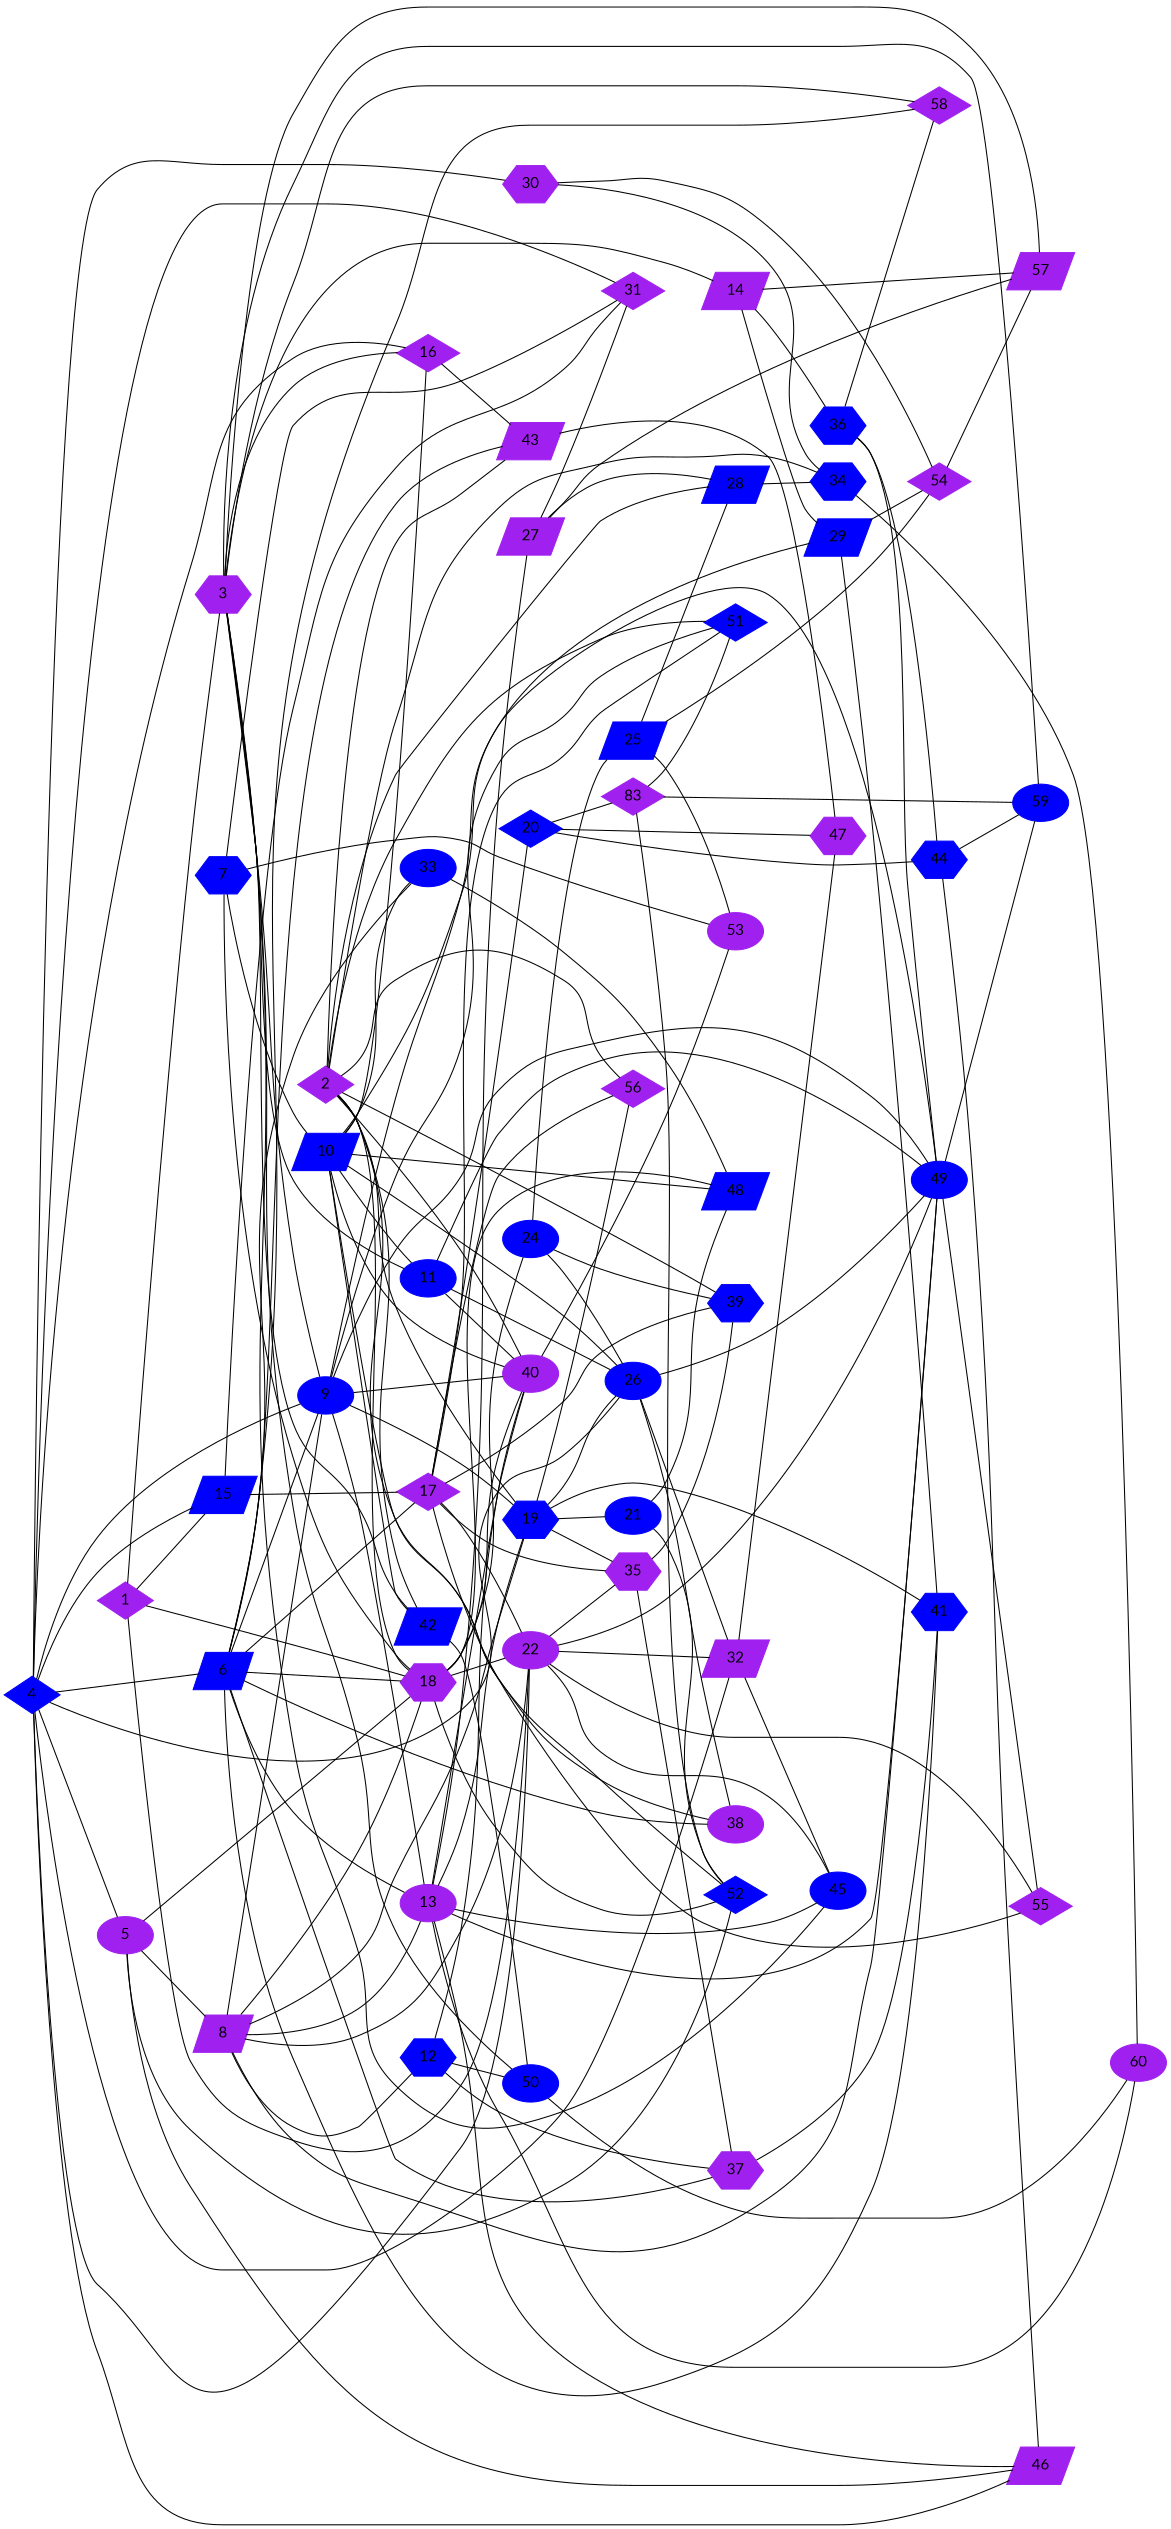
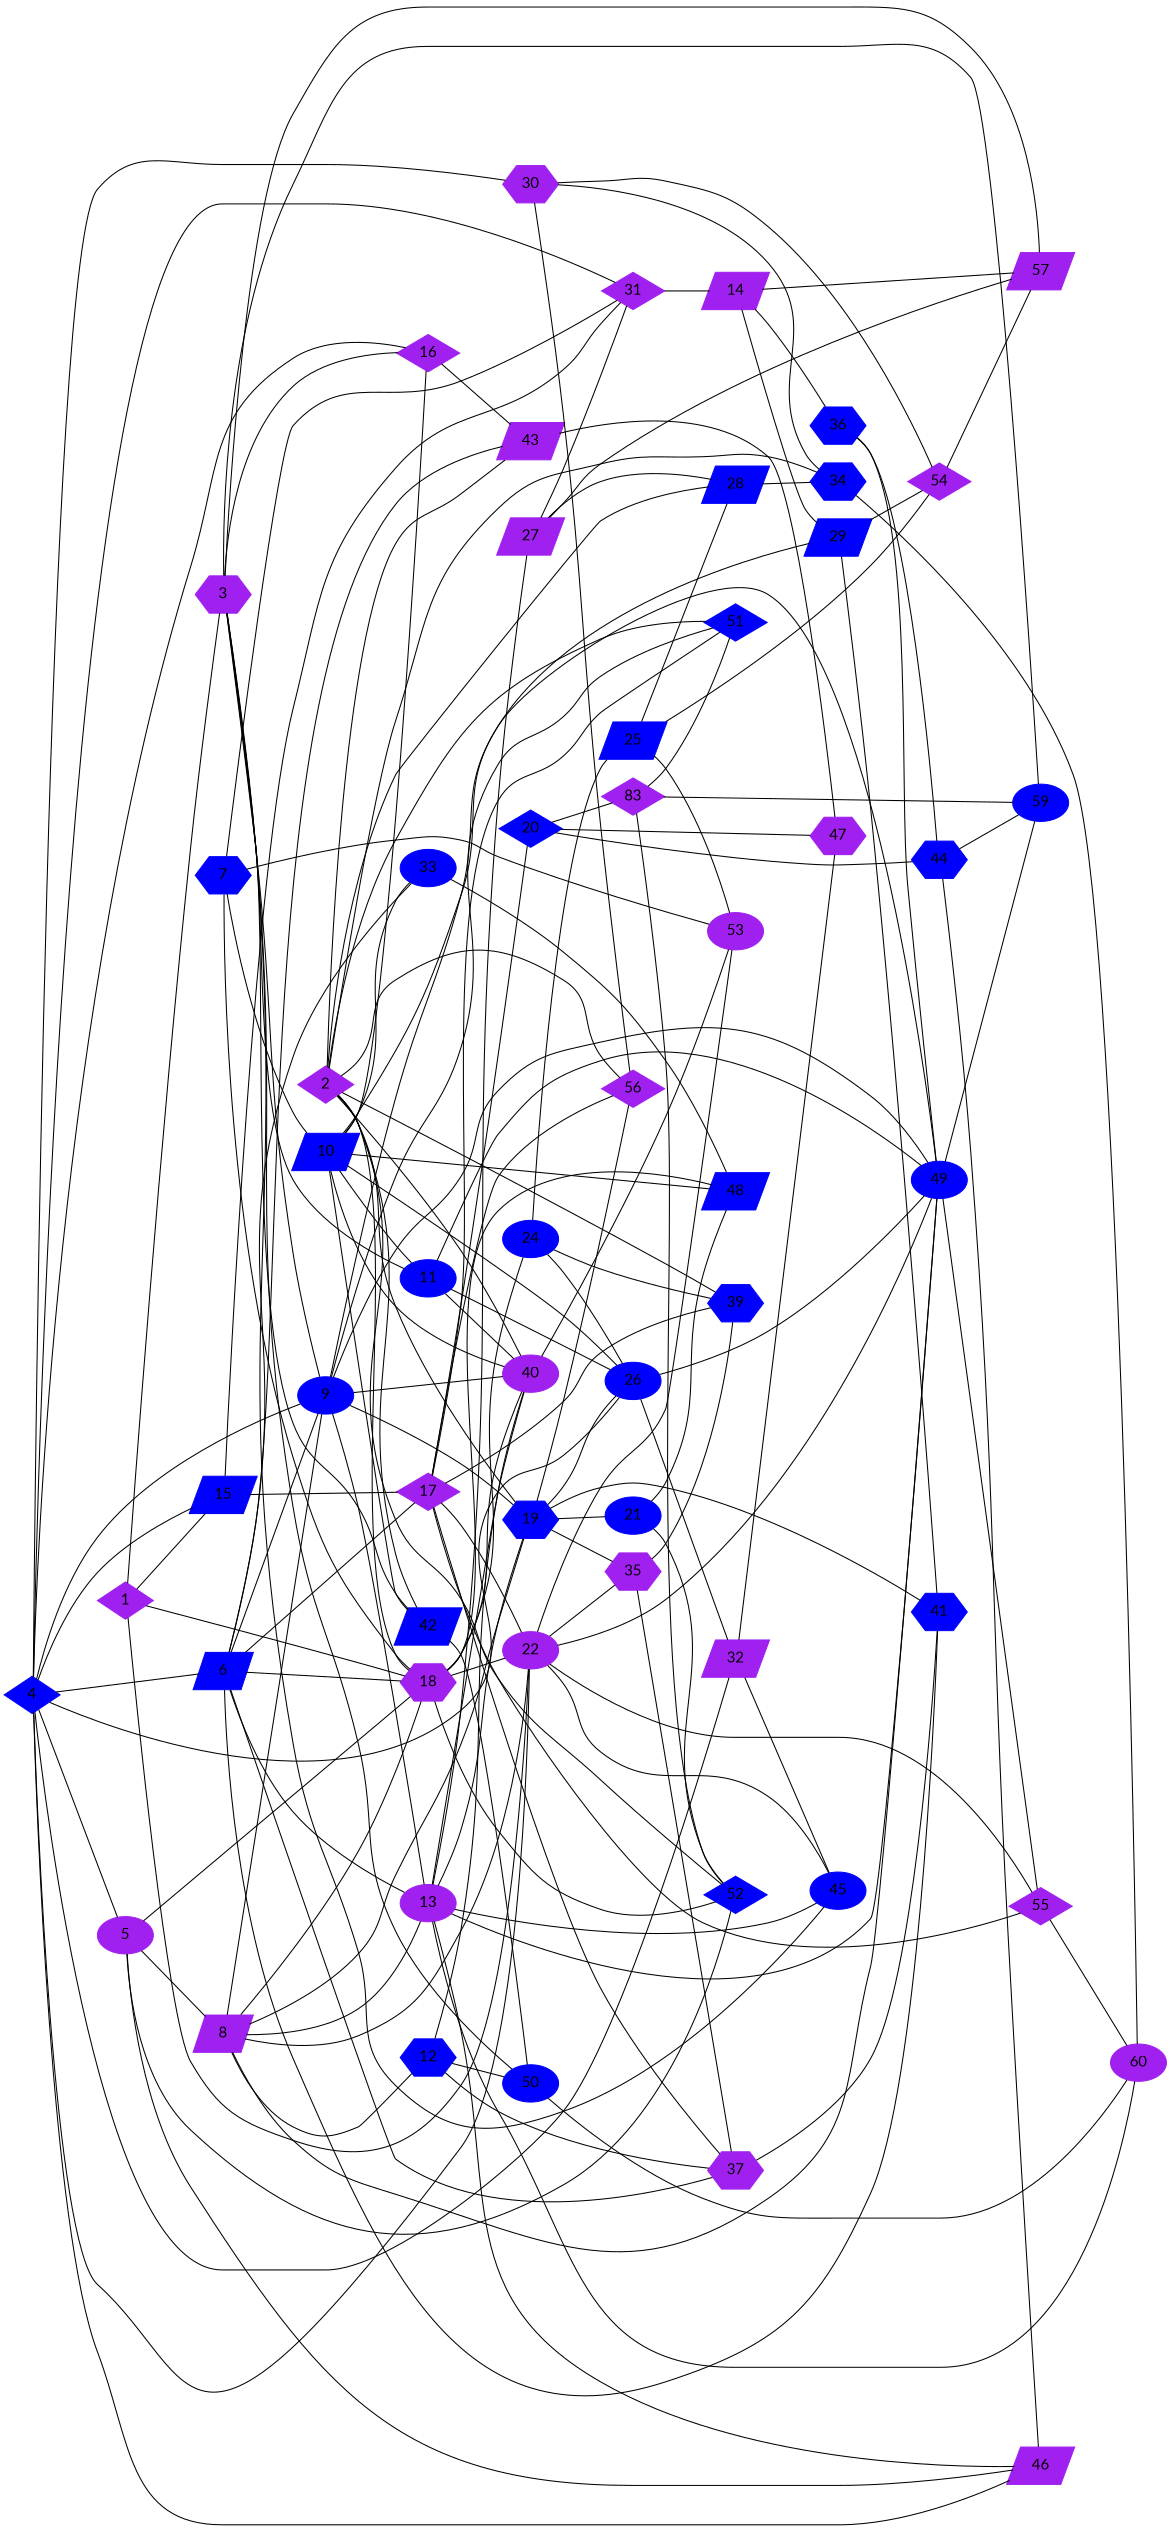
  graph {
    fontname=Lato
    rankdir=LR
    node [color=purple fontname=Lato shape=ellipse style=filled]
    edge [fontname=Lato weight=1.0]
    1 [shape=diamond]
    3 [shape=hexagon]
    15 [color=blue shape=parallelogram]
    18 [shape=hexagon]
    22
    42 [color=blue shape=parallelogram]
    9 [color=blue]
    11 [color=blue]
    14 [shape=parallelogram]
    16 [shape=diamond]
    45 [color=blue]
    50 [color=blue]
    57 [shape=parallelogram]
-   58 [shape=diamond]
    59 [color=blue]
    31 [shape=diamond]
    17 [shape=diamond]
    40
    52 [color=blue shape=diamond]
    48 [color=blue shape=parallelogram]
    24 [color=blue]
    53
    49 [color=blue]
    35 [shape=hexagon]
    55 [shape=diamond]
    2 [shape=diamond]
    19 [color=blue shape=hexagon]
    28 [color=blue shape=parallelogram]
    34 [color=blue shape=hexagon]
    39 [color=blue shape=hexagon]
    43 [shape=parallelogram]
    51 [color=blue shape=diamond]
    56 [shape=diamond]
    26 [color=blue]
    41 [color=blue shape=hexagon]
    21 [color=blue]
    60
    47 [shape=hexagon]
    13
    29 [color=blue shape=parallelogram]
    36 [color=blue shape=hexagon]
    4 [color=blue shape=diamond]
    5
    6 [color=blue shape=parallelogram]
    30 [shape=hexagon]
    32 [shape=parallelogram]
    46 [shape=parallelogram]
    8 [shape=parallelogram]
    33 [color=blue]
    37 [shape=hexagon]
-   38
    54 [shape=diamond]
    12 [color=blue shape=hexagon]
    27 [shape=parallelogram]
    20 [color=blue shape=diamond]
    7 [color=blue shape=hexagon]
    10 [color=blue shape=parallelogram]
    44 [color=blue shape=hexagon]
    n59 [label=83 shape=diamond]
    25 [color=blue shape=parallelogram]
    1 -- 3
    1 -- 15
    1 -- 18
    1 -- 22
    3 -- 42
    3 -- 9
    3 -- 11
-   3 -- 14
+   31 -- 14
    3 -- 16
    3 -- 45
    3 -- 50
    3 -- 57
-   3 -- 58 [weight=2.0]
    3 -- 59
    15 -- 31
    15 -- 17
    18 -- 22
    18 -- 40
    18 -- 52
    18 -- 48
    18 -- 24
    22 -- 45
-   22 -- 32
+   22 -- 53
    22 -- 49
    22 -- 35
    22 -- 55
    42 -- 50
    9 -- 40
    9 -- 49
    9 -- 19 [weight=3.0]
    9 -- 51
    9 -- 13
    9 -- 29
    11 -- 40
    11 -- 49
    11 -- 26
    14 -- 57
    14 -- 29
    14 -- 36
    16 -- 43
    50 -- 60
    17 -- 22
-   17 -- 35 [weight=2.0]
+   17 -- 37 [weight=2.0]
    17 -- 55
    17 -- 39
    17 -- 51
    17 -- 56
    17 -- 20
    40 -- 53
    24 -- 39
    24 -- 26
    24 -- 25
    49 -- 59
    49 -- 55
    35 -- 39
    35 -- 37
+   55 -- 60
    2 -- 18
    2 -- 42
    2 -- 40
    2 -- 52 [weight=2.0]
    2 -- 19
    2 -- 28
    2 -- 34
    2 -- 39
    2 -- 43
    2 -- 51
    2 -- 56
    19 -- 35
    19 -- 56
    19 -- 26
    19 -- 41
    19 -- 21 [weight=2.0]
    28 -- 34
    34 -- 60
    43 -- 47
    26 -- 49
    26 -- 32
-   26 -- 38
    21 -- 52
    21 -- 48
    13 -- 45
    13 -- 40
    13 -- 49
    13 -- 19
    13 -- 60
    13 -- 46
    13 -- 27
    29 -- 41
    29 -- 54
-   36 -- 58
    36 -- 49
    36 -- 44
    4 -- 15
    4 -- 22
    4 -- 9
    4 -- 16
    4 -- 31
    4 -- 26 [weight=2.0]
    4 -- 5
    4 -- 6
    4 -- 30
    4 -- 32
    4 -- 46
    5 -- 18 [weight=2.0]
    5 -- 52
    5 -- 46
    5 -- 8
    6 -- 18
    6 -- 9
-   6 -- 58
    6 -- 17
    6 -- 43
    6 -- 41
    6 -- 13
    6 -- 33 [weight=2.0]
    6 -- 37
-   6 -- 38
    30 -- 34
+   30 -- 56
    30 -- 54
    32 -- 45
    32 -- 47
    8 -- 18
    8 -- 22
    8 -- 9
    8 -- 49
    8 -- 19
    8 -- 13 [weight=3.0]
    8 -- 12
    33 -- 48
    37 -- 41
    54 -- 57
    12 -- 50
    12 -- 40
    12 -- 37
    27 -- 57
    27 -- 31
    27 -- 28
    20 -- 47
    20 -- 44
    20 -- n59
    7 -- 18
    7 -- 31
    7 -- 53
    7 -- 10
    10 -- 42
    10 -- 11 [weight=2.0]
    10 -- 16
    10 -- 40
    10 -- 48
    10 -- 49
    10 -- 26 [weight=2.0]
    10 -- 33
-   10 -- 38
    44 -- 59
    44 -- 46
    n59 -- 59
    n59 -- 52
    n59 -- 51
    25 -- 53
    25 -- 28
    25 -- 54
  }
